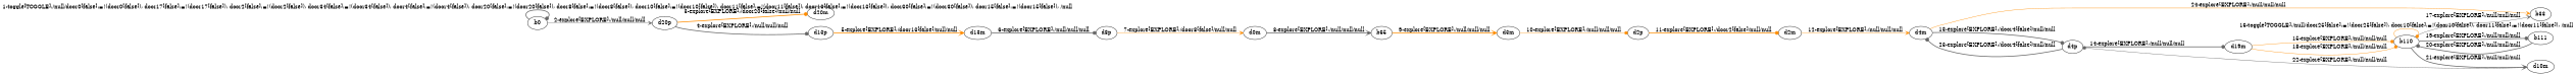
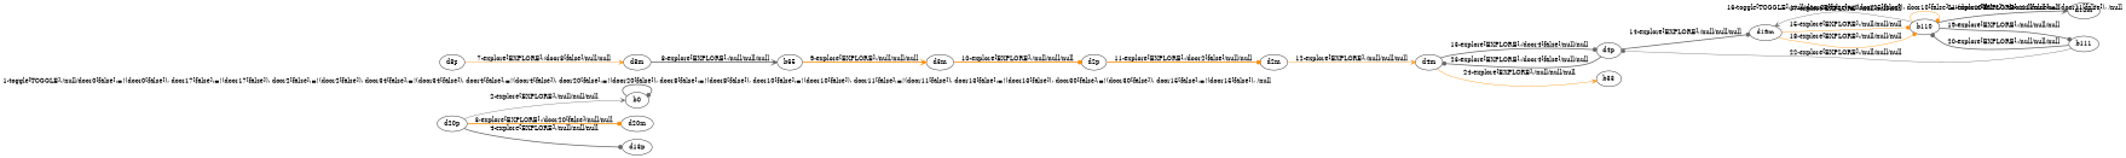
  digraph {
    rankdir=LR
    edge [arrowhead=dot color=gray40 style=bold]
    b0
    d20p
    d20m
    d13p
-   d13m
    d8p
-   d8m [label=d0m]
+   d8m
    n8 [label=b65]
    d3m
    d2p
    d2m
    d4m
    d4p
    b33
    d19m
    b110
    b111
    d10m
    b0 -> b0 [label="1-toggle[TOGGLE];/null/door0[false]:=!(door0[false]); door17[false]:=!(door17[false]); door2[false]:=!(door2[false]); door34[false]:=!(door34[false]); door4[false]:=!(door4[false]); door20[false]:=!(door20[false]); door8[false]:=!(door8[false]); door10[false]:=!(door10[false]); door11[false]:=!(door11[false]); door13[false]:=!(door13[false]); door30[false]:=!(door30[false]); door15[false]:=!(door15[false]); /null"]
-   b0 -> d20p [arrowhead=vee label="2-explore[EXPLORE];/null/null/null" style=solid]
+   d20p -> b0 [arrowhead=vee label="2-explore[EXPLORE];/null/null/null" style=solid]
    d20p -> d20m [color=darkorange label="3-explore[EXPLORE];/door20[false]/null/null"]
    d20p -> d13p [label="4-explore[EXPLORE];/null/null/null"]
-   d13p -> d13m [arrowhead=vee color=darkorange label="5-explore[EXPLORE];/door13[false]/null/null"]
-   d13m -> d8p [label="6-explore[EXPLORE];/null/null/null"]
    d8p -> d8m [arrowhead=vee color=darkorange label="7-explore[EXPLORE];/door8[false]/null/null" style=solid]
    d8m -> n8 [arrowhead=vee label="8-explore[EXPLORE];/null/null/null"]
    n8 -> d3m [arrowhead=vee color=darkorange label="9-explore[EXPLORE];/null/null/null"]
-   d3m -> d2p [color=darkorange label="10-explore[EXPLORE];/null/null/null" style=solid]
+   d3m -> d2p [color=darkorange label="10-explore[EXPLORE];/null/null/null"]
    d2p -> d2m [color=darkorange label="11-explore[EXPLORE];/door2[false]/null/null"]
    d2m -> d4m [arrowhead=vee color=darkorange label="12-explore[EXPLORE];/null/null/null" style=solid]
    d4m -> d4p [label="13-explore[EXPLORE];/door4[false]/null/null"]
    d4m -> b33 [arrowhead=vee color=darkorange label="24-explore[EXPLORE];/null/null/null" style=solid]
    d4p -> d4m [label="23-explore[EXPLORE];/door4[false]/null/null"]
    d4p -> d19m [label="14-explore[EXPLORE];/null/null/null"]
    d19m -> b110 [color=darkorange label="15-explore[EXPLORE];/null/null/null" style=solid]
    d19m -> b110 [color=darkorange label="18-explore[EXPLORE];/null/null/null" style=solid]
-   b110 -> b33 [arrowhead=vee label="17-explore[EXPLORE];/null/null/null" style=solid]
+   b110 -> d19m [arrowhead=vee label="17-explore[EXPLORE];/null/null/null" style=solid]
    b110 -> b110 [color=darkorange label="16-toggle[TOGGLE];/null/door25[false]:=!(door25[false]); door10[false]:=!(door10[false]); door11[false]:=!(door11[false]); /null" style=solid]
    b110 -> b111 [label="19-explore[EXPLORE];/null/null/null"]
    b110 -> d10m [arrowhead=vee label="21-explore[EXPLORE];/null/null/null"]
    b111 -> b110 [label="20-explore[EXPLORE];/null/null/null"]
-   d10m -> d4p [label="22-explore[EXPLORE];/null/null/null" style=solid]
+   b111 -> d4p [label="22-explore[EXPLORE];/null/null/null" style=solid]
  }
